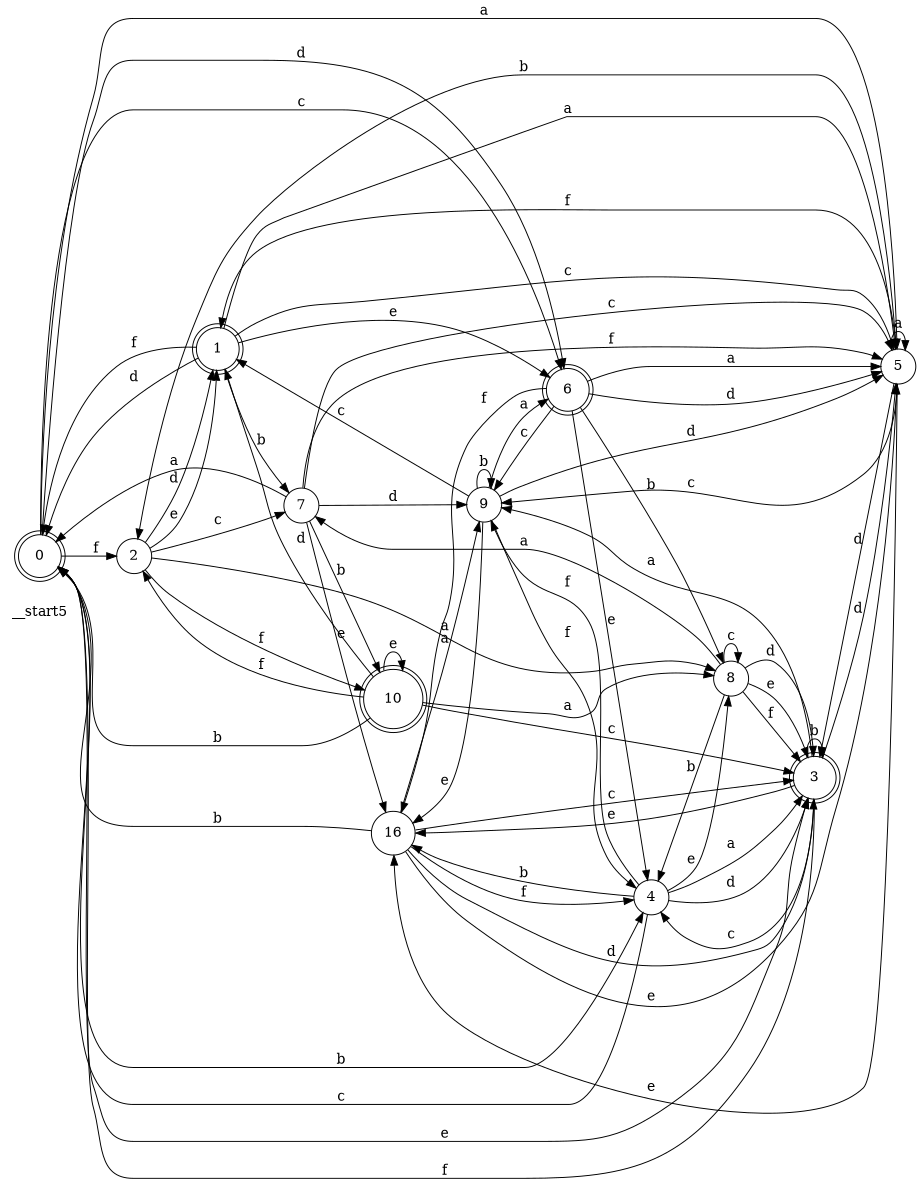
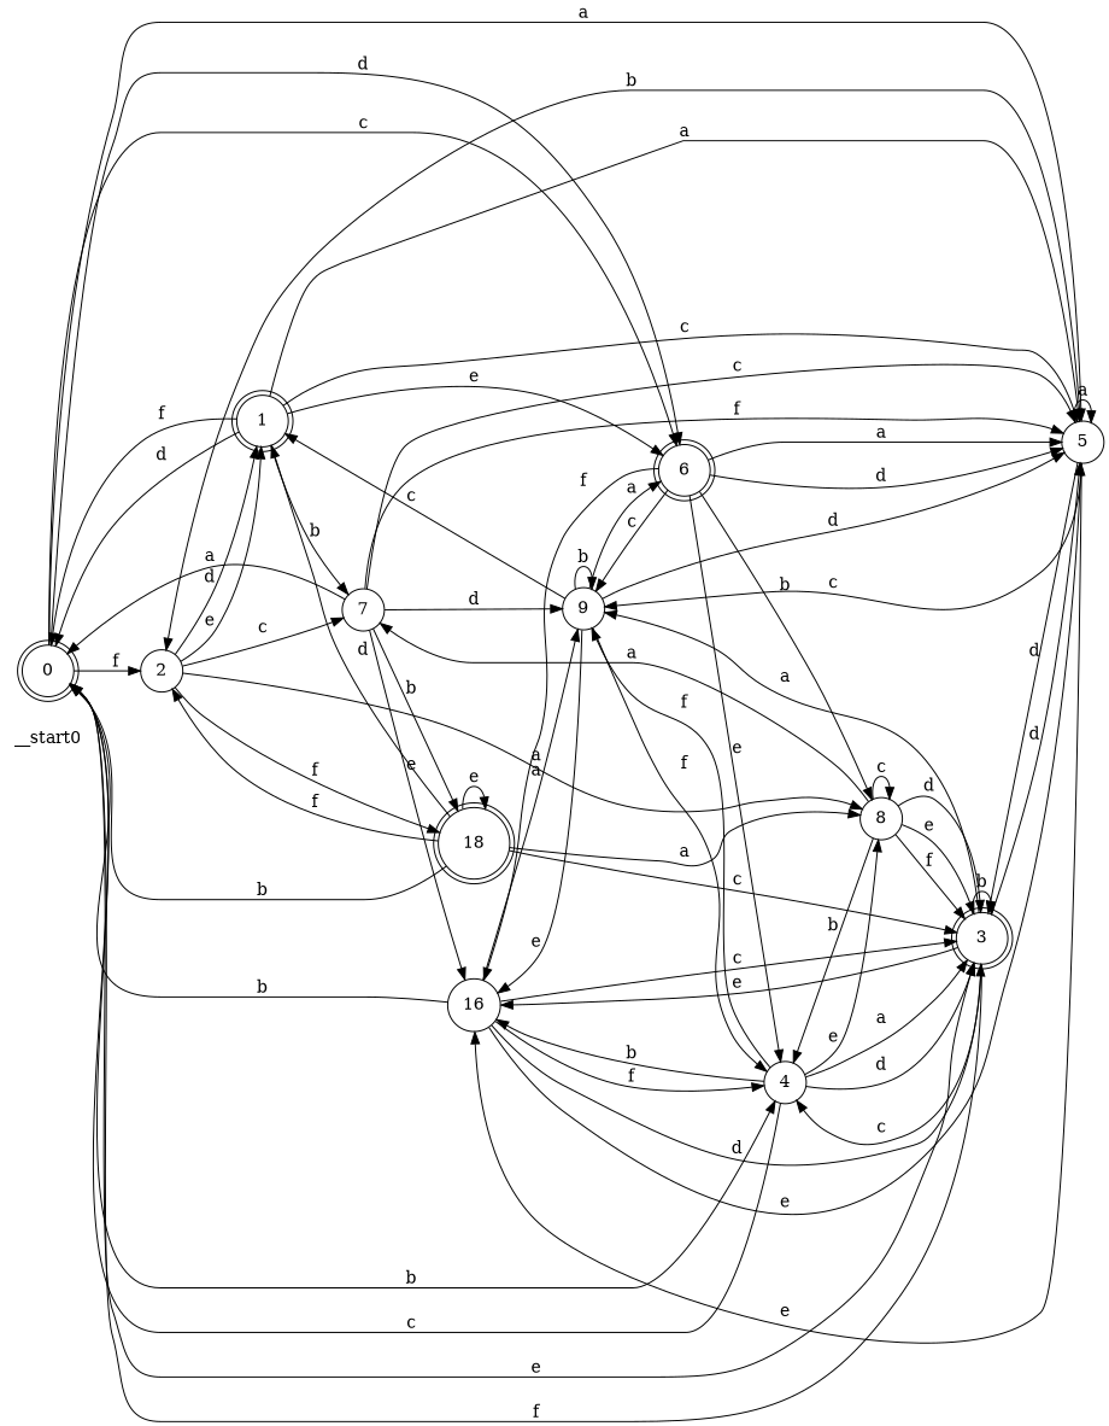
  digraph {
    rankdir=LR
    node [shape=circle color=black fillcolor=white style=filled]
-   __start0 [shape=none label=__start5 color="" fillcolor="" style=""]
+   __start0 [shape=none color="" fillcolor="" style=""]
    n2 [label=0 shape=doublecircle style="rounded,filled"]
    n3 [label=2]
    n4 [label=3 shape=doublecircle style="rounded,filled"]
    n5 [label=4]
    n6 [label=5]
    n7 [label=6 shape=doublecircle style="rounded,filled"]
    n8 [label=1 shape=doublecircle style="rounded,filled"]
    n9 [label=7]
    n10 [label=8]
-   n11 [label=10 shape=doublecircle style="rounded,filled"]
+   n11 [label=18 shape=doublecircle style="rounded,filled"]
    n12 [label=9]
    n13 [label=16]
    n2 -> n3 [label=f]
    n2 -> n4 [label=e]
    n2 -> n5 [label=b]
    n2 -> n6 [label=a]
    n2 -> n7 [label=c]
    n2 -> n7 [label=d]
    n3 -> n8 [label=d]
    n3 -> n8 [label=e]
    n3 -> n9 [label=c]
    n3 -> n10 [label=a]
    n3 -> n11 [label=f]
    n4 -> n2 [label=f]
    n4 -> n4 [label=b]
    n4 -> n5 [label=c]
    n4 -> n6 [label=d]
    n4 -> n12 [label=a]
    n4 -> n13 [label=e]
    n5 -> n2 [label=c]
    n5 -> n4 [label=a]
    n5 -> n4 [label=d]
    n5 -> n10 [label=e]
    n5 -> n12 [label=f]
    n5 -> n13 [label=b]
    n6 -> n3 [label=b]
    n6 -> n4 [label=d]
    n6 -> n6 [label=a]
-   n6 -> n8 [label=f]
    n6 -> n12 [label=c]
    n6 -> n13 [label=e]
    n7 -> n5 [label=e]
    n7 -> n6 [label=a]
    n7 -> n6 [label=d]
    n7 -> n10 [label=b]
    n7 -> n12 [label=c]
    n7 -> n13 [label=f]
    n8 -> n2 [label=d]
    n8 -> n2 [label=f]
    n8 -> n6 [label=a]
    n8 -> n6 [label=c]
    n8 -> n7 [label=e]
    n8 -> n9 [label=b]
    n9 -> n2 [label=a]
    n9 -> n6 [label=c]
    n9 -> n6 [label=f]
    n9 -> n11 [label=b]
    n9 -> n12 [label=d]
    n9 -> n13 [label=e]
    n10 -> n4 [label=d]
    n10 -> n4 [label=e]
    n10 -> n4 [label=f]
    n10 -> n5 [label=b]
    n10 -> n9 [label=a]
    n10 -> n10 [label=c]
    n11 -> n2 [label=b]
    n11 -> n3 [label=f]
    n11 -> n4 [label=c]
    n11 -> n8 [label=d]
    n11 -> n10 [label=a]
    n11 -> n11 [label=e]
    n12 -> n5 [label=f]
    n12 -> n6 [label=d]
    n12 -> n7 [label=a]
    n12 -> n8 [label=c]
    n12 -> n12 [label=b]
    n12 -> n13 [label=e]
    n13 -> n2 [label=b]
    n13 -> n4 [label=c]
    n13 -> n4 [label=d]
    n13 -> n5 [label=f]
    n13 -> n6 [label=e]
    n13 -> n12 [label=a]
  }
